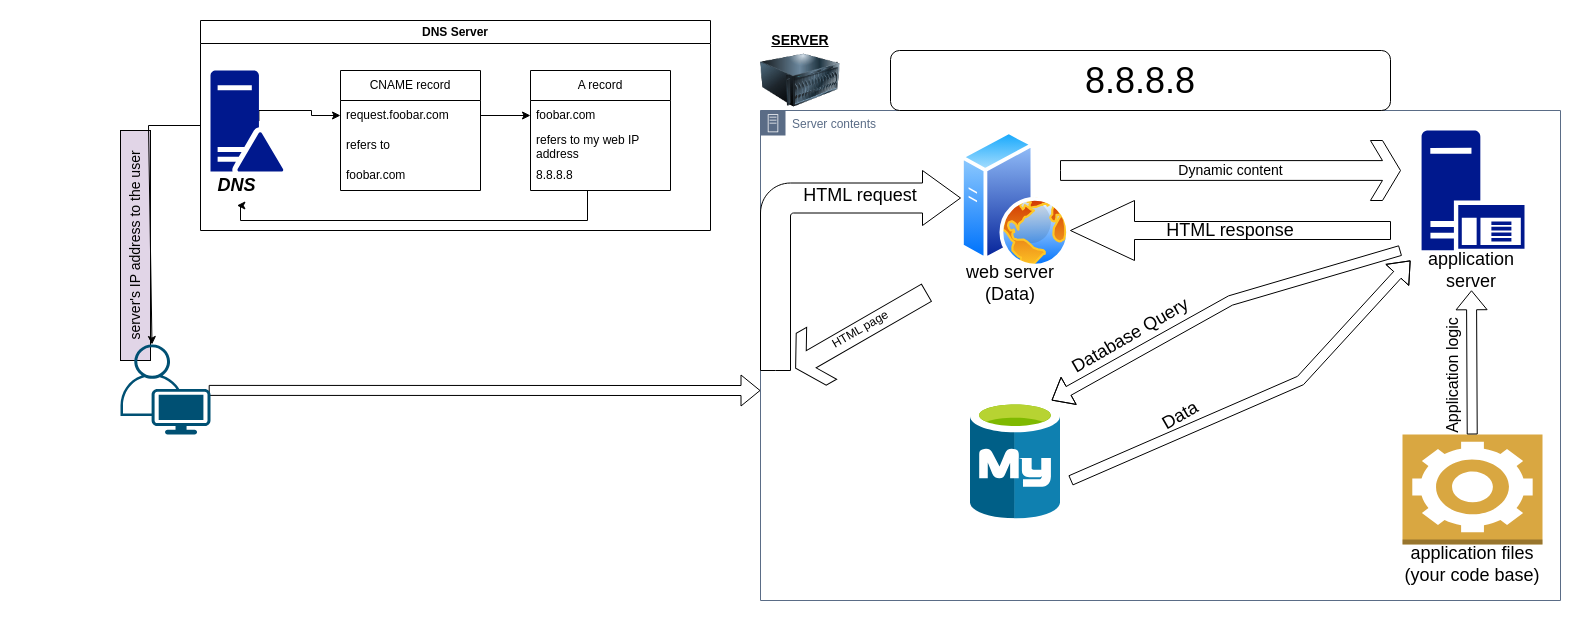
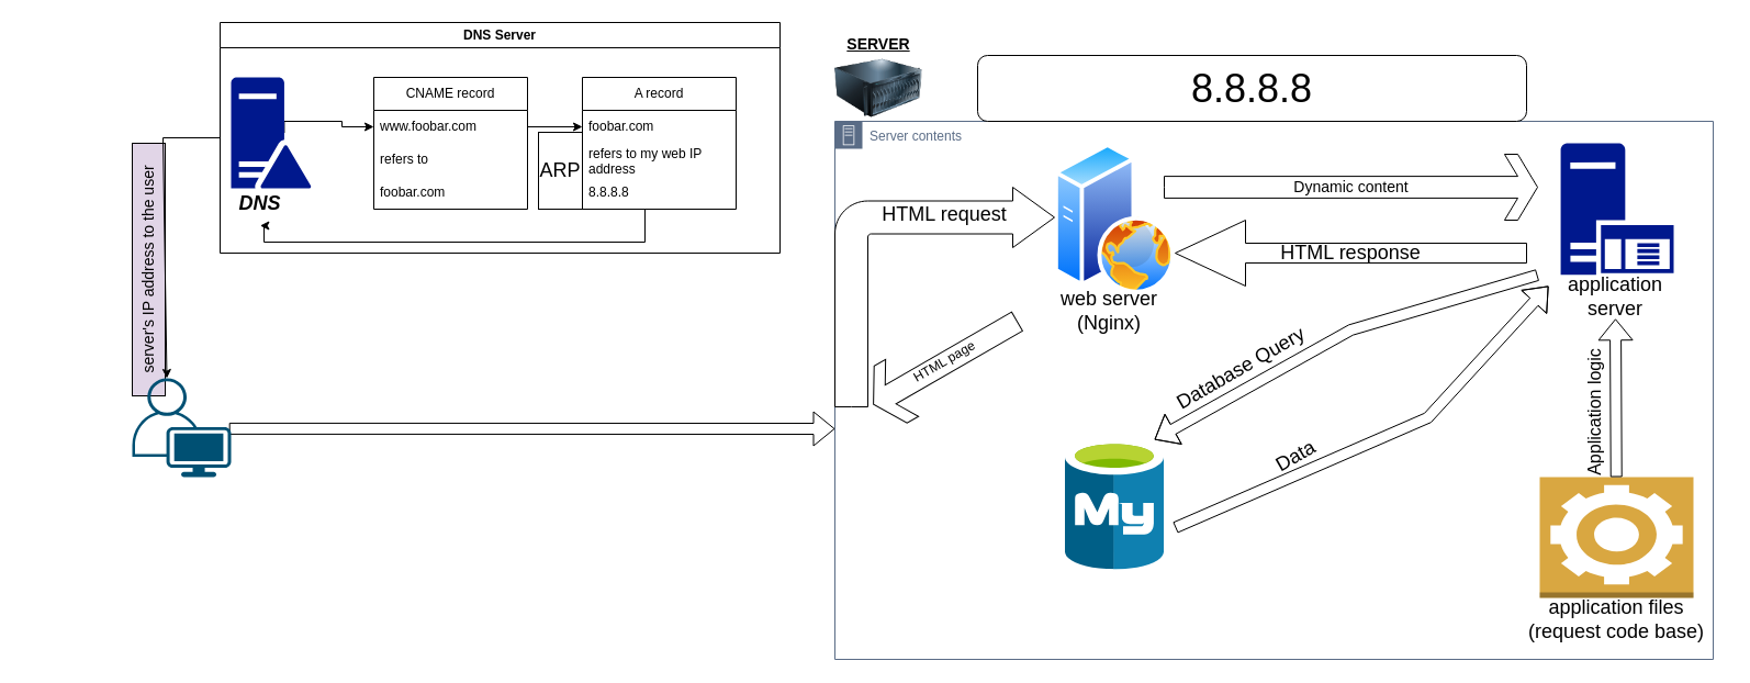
  <mxCell id="0" />
  <mxCell id="1" parent="0" />
  <mxCell id="2" value="" style="group" vertex="1" connectable="0" parent="1"><mxGeometry x="760" width="800" height="580" as="geometry" y="20" /></mxCell>
  <mxCell id="3" value="Server contents" style="points=[[0,0],[0.25,0],[0.5,0],[0.75,0],[1,0],[1,0.25],[1,0.5],[1,0.75],[1,1],[0.75,1],[0.5,1],[0.25,1],[0,1],[0,0.75],[0,0.5],[0,0.25]];outlineConnect=0;gradientColor=none;html=1;whiteSpace=wrap;fontSize=12;fontStyle=0;container=1;pointerEvents=0;collapsible=0;recursiveResize=0;shape=mxgraph.aws4.group;grIcon=mxgraph.aws4.group_on_premise;strokeColor=#5A6C86;fillColor=none;verticalAlign=top;align=left;spacingLeft=30;fontColor=#5A6C86;dashed=0;&#10;hey;movable=0;resizable=0;rotatable=0;deletable=0;editable=0;locked=1;connectable=0;" vertex="1" parent="2"><mxGeometry y="90" width="800" height="490" as="geometry" /></mxCell>
  <mxCell id="4" value="" style="group;movable=0;resizable=0;rotatable=0;deletable=0;editable=0;locked=1;connectable=0;" vertex="1" connectable="0" parent="2"><mxGeometry width="80" height="100" as="geometry" /></mxCell>
  <mxCell id="5" value="" style="image;html=1;image=img/lib/clip_art/computers/Server_128x128.png;movable=1;resizable=1;rotatable=1;deletable=1;editable=1;locked=0;connectable=1;" vertex="1" parent="4"><mxGeometry y="20" width="80" height="80" as="geometry" /></mxCell>
  <mxCell id="6" value="&lt;b&gt;&lt;u&gt;&lt;font style=&quot;font-size: 14px;&quot;&gt;SERVER&lt;/font&gt;&lt;/u&gt;&lt;/b&gt;" style="text;strokeColor=none;align=center;fillColor=none;html=1;verticalAlign=middle;whiteSpace=wrap;rounded=0;movable=1;resizable=1;rotatable=1;deletable=1;editable=1;locked=0;connectable=1;" vertex="1" parent="4"><mxGeometry width="80" height="40" as="geometry" /></mxCell>
  <mxCell id="7" value="&lt;font style=&quot;font-size: 18px;&quot;&gt;application server&lt;/font&gt;" style="text;strokeColor=none;align=center;fillColor=none;html=1;verticalAlign=middle;whiteSpace=wrap;rounded=0;" vertex="1" parent="2"><mxGeometry x="651" y="229.77" width="120" height="40" as="geometry" /></mxCell>
  <mxCell id="8" value="" style="sketch=0;aspect=fixed;pointerEvents=1;shadow=0;dashed=0;html=1;strokeColor=none;labelPosition=center;verticalLabelPosition=bottom;verticalAlign=top;align=center;fillColor=#00188D;shape=mxgraph.mscae.enterprise.application_server" vertex="1" parent="2"><mxGeometry x="661" y="110.0" width="103" height="119.77" as="geometry" /></mxCell>
  <mxCell id="9" value="&lt;font style=&quot;font-size: 36px;&quot;&gt;8.8.8.8&lt;/font&gt;" style="rounded=1;whiteSpace=wrap;html=1;" vertex="1" parent="2"><mxGeometry x="130" y="30" width="500" height="60" as="geometry" /></mxCell>
  <mxCell id="10" value="" style="group;movable=1;resizable=1;rotatable=1;deletable=1;editable=1;locked=0;connectable=1;" vertex="1" connectable="0" parent="2"><mxGeometry x="190" y="110" width="120" height="167.5" as="geometry" /></mxCell>
  <mxCell id="11" value="" style="image;aspect=fixed;perimeter=ellipsePerimeter;html=1;align=center;shadow=0;dashed=0;spacingTop=3;image=img/lib/active_directory/web_server.svg;movable=1;resizable=1;rotatable=1;deletable=1;editable=1;locked=0;connectable=1;" vertex="1" parent="10"><mxGeometry x="10" width="110" height="137.5" as="geometry" /></mxCell>
- <mxCell id="12" value="&lt;font style=&quot;font-size: 18px;&quot;&gt;web server (Data)&lt;/font&gt;" style="text;strokeColor=none;align=center;fillColor=none;html=1;verticalAlign=middle;whiteSpace=wrap;rounded=0;movable=1;resizable=1;rotatable=1;deletable=1;editable=1;locked=0;connectable=1;" vertex="1" parent="10"><mxGeometry y="137.5" width="120" height="30" as="geometry" /></mxCell>
+ <mxCell id="12" value="&lt;font style=&quot;font-size: 18px;&quot;&gt;web server (Nginx)&lt;/font&gt;" style="text;strokeColor=none;align=center;fillColor=none;html=1;verticalAlign=middle;whiteSpace=wrap;rounded=0;movable=1;resizable=1;rotatable=1;deletable=1;editable=1;locked=0;connectable=1;" vertex="1" parent="10"><mxGeometry y="137.5" width="120" height="30" as="geometry" /></mxCell>
  <mxCell id="13" value="" style="group" vertex="1" connectable="0" parent="2"><mxGeometry y="150" width="200" height="200" as="geometry" /></mxCell>
  <mxCell id="14" value="" style="html=1;shadow=0;dashed=0;align=center;verticalAlign=middle;shape=mxgraph.arrows2.bendArrow;dy=15;dx=38;notch=0;arrowHead=55;rounded=1;" vertex="1" parent="13"><mxGeometry width="200" height="200" as="geometry" /></mxCell>
  <mxCell id="15" value="&lt;font style=&quot;font-size: 18px;&quot;&gt;HTML request&lt;/font&gt;" style="text;strokeColor=none;align=center;fillColor=none;html=1;verticalAlign=middle;whiteSpace=wrap;rounded=0;" vertex="1" parent="13"><mxGeometry x="25" y="10" width="150" height="30" as="geometry" /></mxCell>
  <mxCell id="16" value="" style="html=1;shadow=0;dashed=0;align=center;verticalAlign=middle;shape=mxgraph.arrows2.sharpArrow;dy1=0.67;dx1=18;dx2=18;notch=0;rotation=-210;" vertex="1" parent="13"><mxGeometry x="25.0" y="130" width="151.06" height="60" as="geometry" /></mxCell>
  <mxCell id="17" value="&lt;font style=&quot;font-size: 14px;&quot;&gt;Dynamic content&lt;/font&gt;" style="html=1;shadow=0;dashed=0;align=center;verticalAlign=middle;shape=mxgraph.arrows2.sharpArrow;dy1=0.67;dx1=18;dx2=18;notch=0;" vertex="1" parent="2"><mxGeometry x="300" y="120" width="340" height="60" as="geometry" /></mxCell>
  <mxCell id="18" value="&lt;font style=&quot;font-size: 18px;&quot;&gt;HTML response&lt;/font&gt;" style="shape=singleArrow;direction=west;whiteSpace=wrap;html=1;" vertex="1" parent="2"><mxGeometry x="310" y="180" width="320" height="60" as="geometry" /></mxCell>
  <mxCell id="19" value="" style="group" vertex="1" connectable="0" parent="2"><mxGeometry x="612" y="414" width="200" height="160" as="geometry" /></mxCell>
  <mxCell id="20" value="" style="outlineConnect=0;dashed=0;verticalLabelPosition=bottom;verticalAlign=top;align=center;html=1;shape=mxgraph.aws3.worker;fillColor=#D9A741;gradientColor=none;" vertex="1" parent="19"><mxGeometry x="30" width="140" height="110" as="geometry" /></mxCell>
- <mxCell id="21" value="&lt;font style=&quot;font-size: 18px;&quot;&gt;application files &lt;br&gt;(your code base)&lt;/font&gt;" style="text;strokeColor=none;align=center;fillColor=none;html=1;verticalAlign=middle;whiteSpace=wrap;rounded=0;" vertex="1" parent="19"><mxGeometry y="100" width="200" height="60" as="geometry" /></mxCell>
+ <mxCell id="21" value="&lt;font style=&quot;font-size: 18px;&quot;&gt;application files &lt;br&gt;(request code base)&lt;/font&gt;" style="text;strokeColor=none;align=center;fillColor=none;html=1;verticalAlign=middle;whiteSpace=wrap;rounded=0;" vertex="1" parent="19"><mxGeometry y="100" width="200" height="60" as="geometry" /></mxCell>
  <mxCell id="22" value="" style="shape=flexArrow;endArrow=classic;html=1;rounded=0;entryX=0.5;entryY=1;entryDx=0;entryDy=0;" edge="1" parent="2" source="20" target="7"><mxGeometry width="50" height="50" relative="1" as="geometry"><mxPoint x="70" y="280" as="sourcePoint" /><mxPoint x="120" y="230" as="targetPoint" /></mxGeometry></mxCell>
  <mxCell id="23" value="&lt;font style=&quot;font-size: 16px;&quot;&gt;Application logic&lt;/font&gt;" style="text;strokeColor=none;align=center;fillColor=none;html=1;verticalAlign=middle;whiteSpace=wrap;rounded=0;rotation=-90;" vertex="1" parent="2"><mxGeometry x="612" y="340" width="160" height="30" as="geometry" /></mxCell>
  <mxCell id="24" value="" style="group" vertex="1" connectable="0" parent="2"><mxGeometry x="210" y="380" width="100" height="150" as="geometry" /></mxCell>
  <mxCell id="25" value="" style="image;sketch=0;aspect=fixed;html=1;points=[];align=center;fontSize=12;image=img/lib/mscae/Azure_Database_for_MySQL_servers.svg;" vertex="1" parent="24"><mxGeometry width="90" height="118.421" as="geometry" /></mxCell>
  <mxCell id="26" value="" style="shape=flexArrow;endArrow=classic;html=1;rounded=0;entryX=0.901;entryY=-0.001;entryDx=0;entryDy=0;entryPerimeter=0;" edge="1" parent="2" target="25"><mxGeometry width="50" height="50" relative="1" as="geometry"><mxPoint x="640" y="230" as="sourcePoint" /><mxPoint x="120" y="230" as="targetPoint" /><Array as="points"><mxPoint x="470" y="280" /></Array></mxGeometry></mxCell>
  <mxCell id="27" value="&lt;font style=&quot;font-size: 18px;&quot;&gt;Database Query&lt;/font&gt;" style="text;strokeColor=none;align=center;fillColor=none;html=1;verticalAlign=middle;whiteSpace=wrap;rounded=0;rotation=-30;" vertex="1" parent="2"><mxGeometry x="280" y="300" width="180" height="30" as="geometry" /></mxCell>
  <mxCell id="28" value="&lt;font style=&quot;font-size: 18px;&quot;&gt;Data&lt;/font&gt;" style="text;strokeColor=none;align=center;fillColor=none;html=1;verticalAlign=middle;whiteSpace=wrap;rounded=0;rotation=-30;" vertex="1" parent="2"><mxGeometry x="390" y="380" width="60" height="30" as="geometry" /></mxCell>
  <mxCell id="29" value="&lt;font style=&quot;font-size: 14px;&quot;&gt;server's IP address to the user&lt;/font&gt;" style="rounded=0;whiteSpace=wrap;html=1;rotation=-90;fillColor=#e1d5e7;" vertex="1" parent="1"><mxGeometry x="20" y="230" width="230" height="30" as="geometry" /></mxCell>
  <mxCell id="30" value="DNS Server" style="swimlane;whiteSpace=wrap;html=1;" vertex="1" parent="1"><mxGeometry x="200" width="510" height="210" as="geometry" y="20" /></mxCell>
  <mxCell id="31" style="edgeStyle=orthogonalEdgeStyle;rounded=0;orthogonalLoop=1;jettySize=auto;html=1;exitX=0.665;exitY=0.5;exitDx=0;exitDy=0;exitPerimeter=0;entryX=0;entryY=0.5;entryDx=0;entryDy=0;" edge="1" parent="30" source="43" target="37"><mxGeometry relative="1" as="geometry"><Array as="points"><mxPoint x="58" y="90" /><mxPoint x="111" y="90" /><mxPoint x="111" y="95" /></Array></mxGeometry></mxCell>
  <mxCell id="32" value="A record" style="swimlane;fontStyle=0;childLayout=stackLayout;horizontal=1;startSize=30;horizontalStack=0;resizeParent=1;resizeParentMax=0;resizeLast=0;collapsible=1;marginBottom=0;whiteSpace=wrap;html=1;" vertex="1" parent="30"><mxGeometry x="330" y="50" width="140" height="120" as="geometry" /></mxCell>
  <mxCell id="33" value="foobar.com" style="text;strokeColor=none;fillColor=none;align=left;verticalAlign=middle;spacingLeft=4;spacingRight=4;overflow=hidden;points=[[0,0.5],[1,0.5]];portConstraint=eastwest;rotatable=0;whiteSpace=wrap;html=1;" vertex="1" parent="32"><mxGeometry y="30" width="140" height="30" as="geometry" /></mxCell>
  <mxCell id="34" value="refers to my web IP address" style="text;strokeColor=none;fillColor=none;align=left;verticalAlign=middle;spacingLeft=4;spacingRight=4;overflow=hidden;points=[[0,0.5],[1,0.5]];portConstraint=eastwest;rotatable=0;whiteSpace=wrap;html=1;" vertex="1" parent="32"><mxGeometry y="60" width="140" height="30" as="geometry" /></mxCell>
  <mxCell id="35" value="8.8.8.8" style="text;strokeColor=none;fillColor=none;align=left;verticalAlign=middle;spacingLeft=4;spacingRight=4;overflow=hidden;points=[[0,0.5],[1,0.5]];portConstraint=eastwest;rotatable=0;whiteSpace=wrap;html=1;" vertex="1" parent="32"><mxGeometry y="90" width="140" height="30" as="geometry" /></mxCell>
  <mxCell id="36" value="CNAME record" style="swimlane;fontStyle=0;childLayout=stackLayout;horizontal=1;startSize=30;horizontalStack=0;resizeParent=1;resizeParentMax=0;resizeLast=0;collapsible=1;marginBottom=0;whiteSpace=wrap;html=1;" vertex="1" parent="30"><mxGeometry x="140" y="50" width="140" height="120" as="geometry" /></mxCell>
- <mxCell id="37" value="request.foobar.com&lt;br&gt;" style="text;strokeColor=none;fillColor=none;align=left;verticalAlign=middle;spacingLeft=4;spacingRight=4;overflow=hidden;points=[[0,0.5],[1,0.5]];portConstraint=eastwest;rotatable=0;whiteSpace=wrap;html=1;" vertex="1" parent="36"><mxGeometry y="30" width="140" height="30" as="geometry" /></mxCell>
+ <mxCell id="37" value="www.foobar.com&lt;br&gt;" style="text;strokeColor=none;fillColor=none;align=left;verticalAlign=middle;spacingLeft=4;spacingRight=4;overflow=hidden;points=[[0,0.5],[1,0.5]];portConstraint=eastwest;rotatable=0;whiteSpace=wrap;html=1;" vertex="1" parent="36"><mxGeometry y="30" width="140" height="30" as="geometry" /></mxCell>
  <mxCell id="38" value="refers to" style="text;strokeColor=none;fillColor=none;align=left;verticalAlign=middle;spacingLeft=4;spacingRight=4;overflow=hidden;points=[[0,0.5],[1,0.5]];portConstraint=eastwest;rotatable=0;whiteSpace=wrap;html=1;" vertex="1" parent="36"><mxGeometry y="60" width="140" height="30" as="geometry" /></mxCell>
  <mxCell id="39" value="foobar.com&lt;br&gt;" style="text;strokeColor=none;fillColor=none;align=left;verticalAlign=middle;spacingLeft=4;spacingRight=4;overflow=hidden;points=[[0,0.5],[1,0.5]];portConstraint=eastwest;rotatable=0;whiteSpace=wrap;html=1;" vertex="1" parent="36"><mxGeometry y="90" width="140" height="30" as="geometry" /></mxCell>
  <mxCell id="40" style="edgeStyle=orthogonalEdgeStyle;rounded=0;orthogonalLoop=1;jettySize=auto;html=1;exitX=1;exitY=0.5;exitDx=0;exitDy=0;entryX=0;entryY=0.5;entryDx=0;entryDy=0;" edge="1" parent="30" source="37" target="33"><mxGeometry relative="1" as="geometry" /></mxCell>
  <mxCell id="41" style="edgeStyle=orthogonalEdgeStyle;rounded=0;orthogonalLoop=1;jettySize=auto;html=1;entryX=0.5;entryY=1;entryDx=0;entryDy=0;" edge="1" parent="30" target="44"><mxGeometry relative="1" as="geometry"><mxPoint x="380" y="170" as="sourcePoint" /><mxPoint x="40.03" y="225.167" as="targetPoint" /><Array as="points"><mxPoint x="387" y="170" /><mxPoint x="387" y="200" /><mxPoint x="40" y="200" /><mxPoint x="40" y="185" /></Array></mxGeometry></mxCell>
  <mxCell id="42" value="" style="group" vertex="1" connectable="0" parent="30"><mxGeometry x="5" y="50" width="77.8" height="135" as="geometry" /></mxCell>
  <mxCell id="43" value="" style="sketch=0;aspect=fixed;pointerEvents=1;shadow=0;dashed=0;html=1;strokeColor=none;labelPosition=center;verticalLabelPosition=bottom;verticalAlign=top;align=center;fillColor=#00188D;shape=mxgraph.mscae.enterprise.domain_controller" vertex="1" parent="42"><mxGeometry x="5" width="72.8" height="101.11" as="geometry" /></mxCell>
  <mxCell id="44" value="&lt;font style=&quot;font-size: 18px;&quot;&gt;&lt;b style=&quot;&quot;&gt;&lt;i style=&quot;&quot;&gt;DNS&lt;/i&gt;&lt;/b&gt;&lt;/font&gt;" style="text;strokeColor=none;align=center;fillColor=none;html=1;verticalAlign=middle;whiteSpace=wrap;rounded=0;" vertex="1" parent="42"><mxGeometry y="95" width="62.8" height="40" as="geometry" /></mxCell>
+ <mxCell id="45" value="&lt;font style=&quot;font-size: 18px;&quot;&gt;ARP&lt;/font&gt;" style="rounded=0;whiteSpace=wrap;html=1;" vertex="1" parent="30"><mxGeometry x="290" y="100" width="40" height="70" as="geometry" /></mxCell>
  <mxCell id="46" value="" style="endArrow=classic;html=1;rounded=0;exitX=0;exitY=0.5;exitDx=0;exitDy=0;entryX=0.35;entryY=0;entryDx=0;entryDy=0;entryPerimeter=0;" edge="1" parent="1" source="30" target="52"><mxGeometry width="50" height="50" relative="1" as="geometry"><mxPoint x="830" y="310" as="sourcePoint" /><mxPoint x="880" y="260" as="targetPoint" /><Array as="points"><mxPoint x="148" y="125" /></Array></mxGeometry></mxCell>
  <mxCell id="47" value="" style="shape=flexArrow;endArrow=classic;html=1;rounded=0;exitX=0.98;exitY=0.51;exitDx=0;exitDy=0;exitPerimeter=0;" edge="1" parent="1" source="52"><mxGeometry width="50" height="50" relative="1" as="geometry"><mxPoint x="310" y="350" as="sourcePoint" /><mxPoint x="760" y="390" as="targetPoint" /></mxGeometry></mxCell>
  <mxCell id="48" value="" style="group;movable=0;resizable=0;rotatable=0;deletable=0;editable=0;locked=1;connectable=0;" vertex="1" connectable="0" parent="1"><mxGeometry x="800" y="160" width="120" height="167.5" as="geometry" /></mxCell>
  <mxCell id="49" value="HTML page" style="text;strokeColor=none;align=center;fillColor=none;html=1;verticalAlign=middle;whiteSpace=wrap;rounded=0;rotation=-30;" vertex="1" parent="1"><mxGeometry x="800" y="314" width="120" height="30" as="geometry" /></mxCell>
  <mxCell id="50" value="" style="shape=flexArrow;endArrow=classic;html=1;rounded=0;" edge="1" parent="1"><mxGeometry width="50" height="50" relative="1" as="geometry"><mxPoint x="1070" y="480" as="sourcePoint" /><mxPoint x="1410" y="260" as="targetPoint" /><Array as="points"><mxPoint x="1300" y="380" /></Array></mxGeometry></mxCell>
  <mxCell id="51" value="" style="group" vertex="1" connectable="0" parent="1"><mxGeometry x="120" y="344" width="90" height="120" as="geometry" /></mxCell>
  <mxCell id="52" value="" style="points=[[0.35,0,0],[0.98,0.51,0],[1,0.71,0],[0.67,1,0],[0,0.795,0],[0,0.65,0]];verticalLabelPosition=bottom;sketch=0;html=1;verticalAlign=top;aspect=fixed;align=center;pointerEvents=1;shape=mxgraph.cisco19.user;fillColor=#005073;strokeColor=none;" vertex="1" parent="51"><mxGeometry width="90" height="90" as="geometry" /></mxCell>
